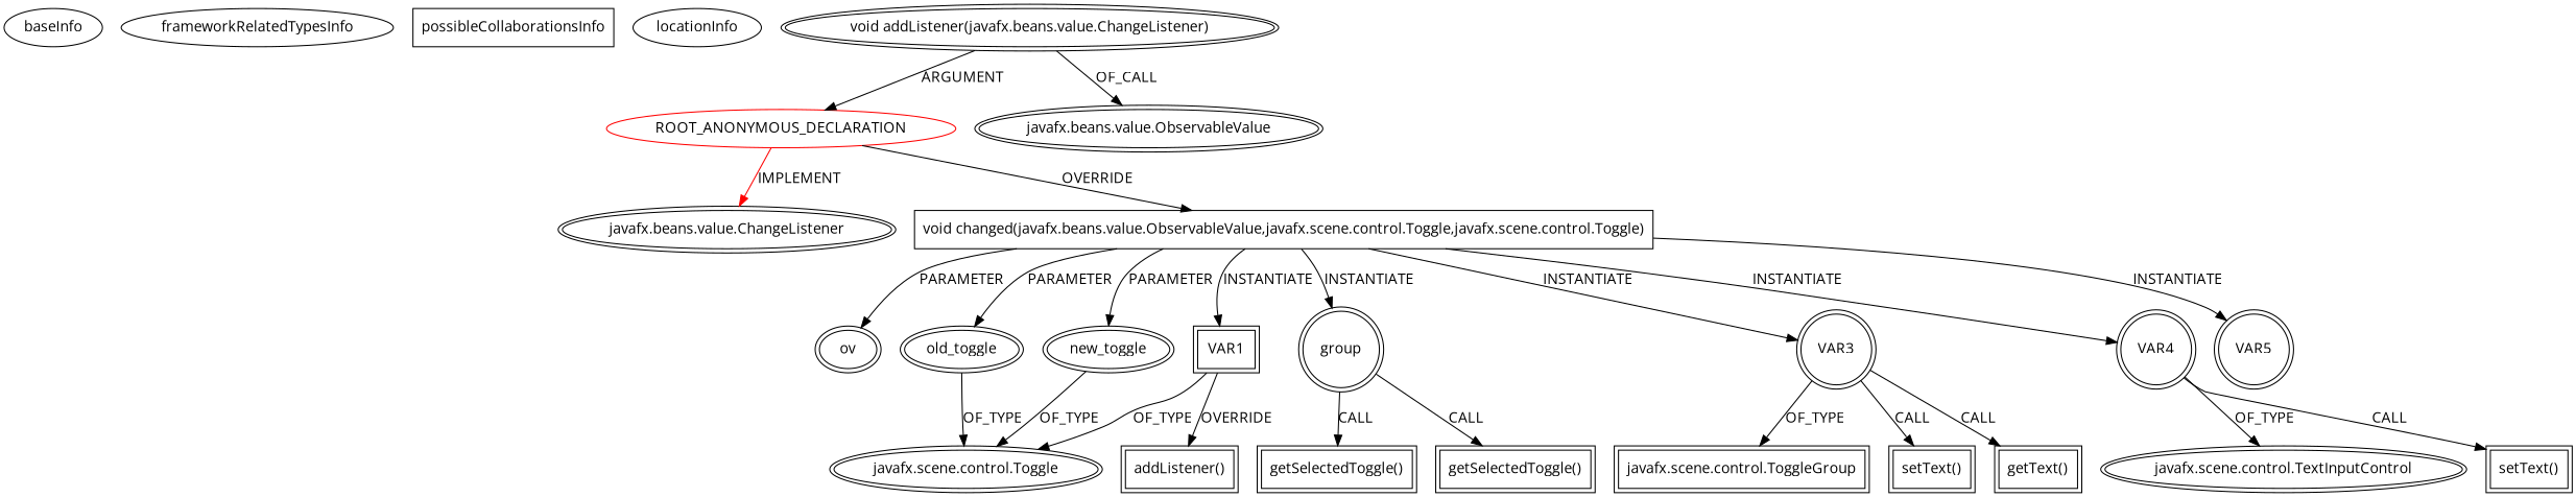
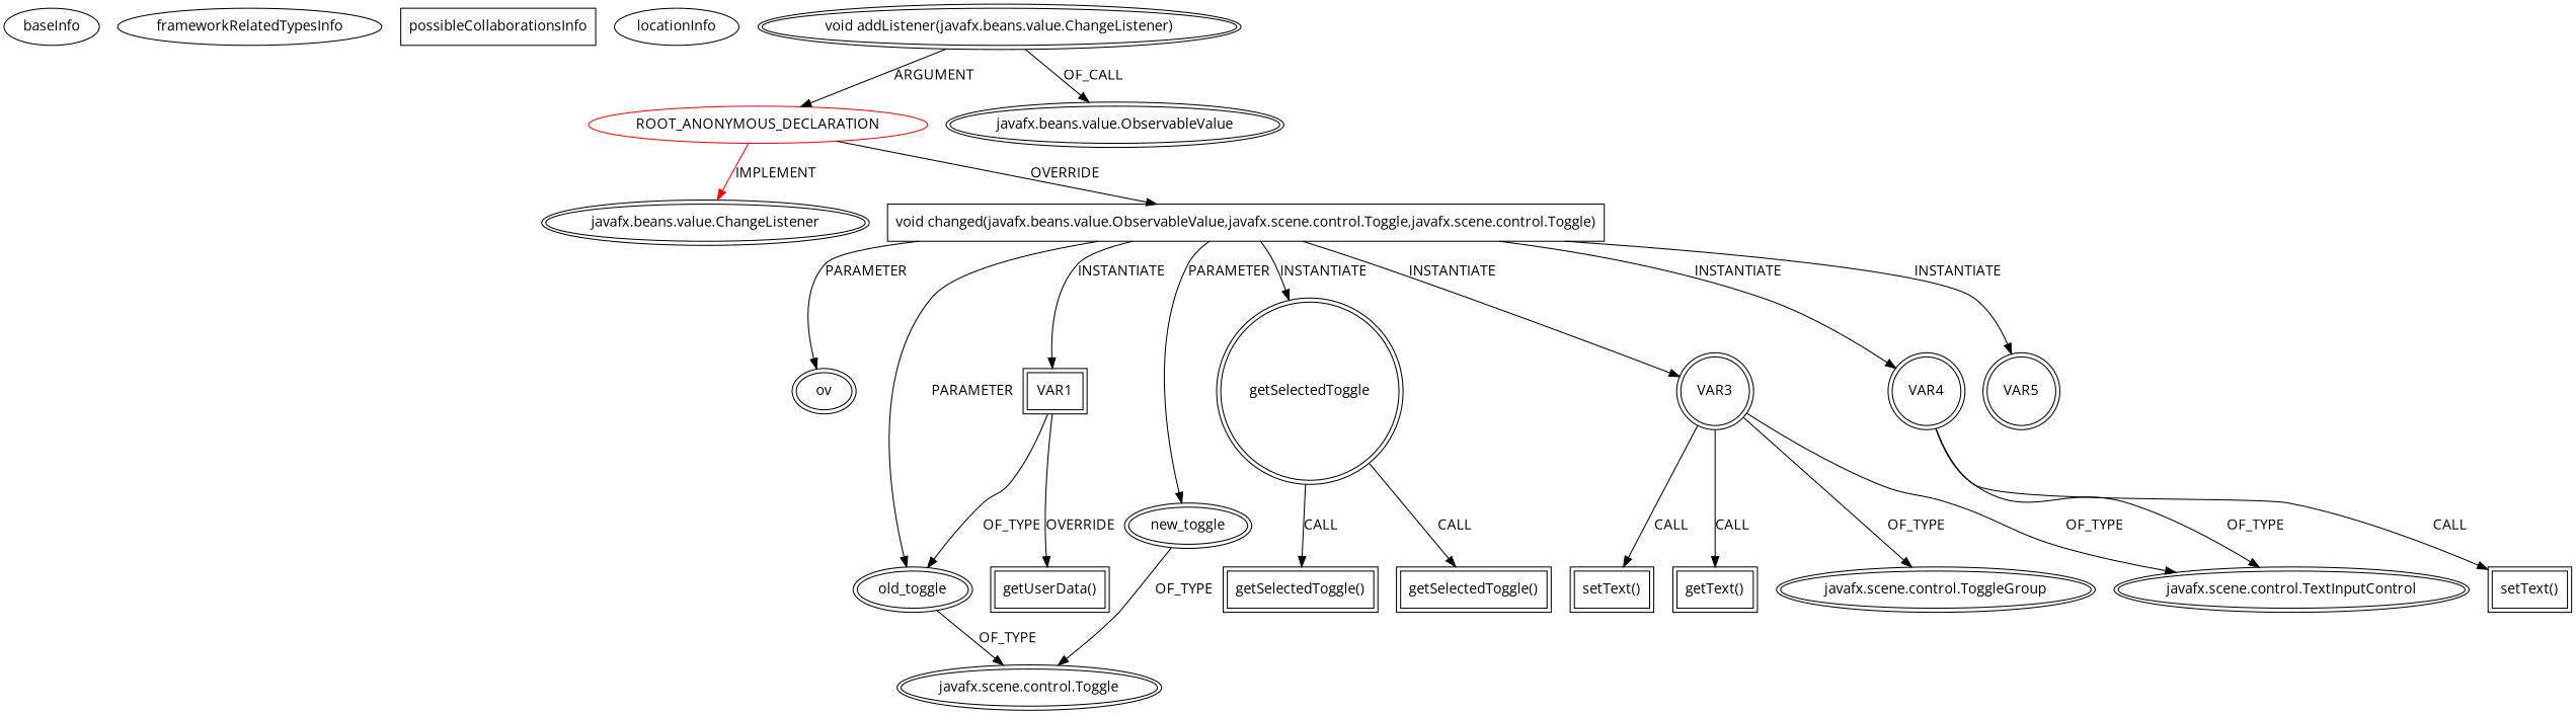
  digraph {
    fontname="Open Sans"
    node [fontname="Open Sans" isFrameworkType=true vertexType=INSIDE_CALL peripheries=2]
    edge [fontname="Open Sans"]
    baseInfo [category=extension_graph graphId=3978 isAnonymous=true possibleRelation=false isFrameworkType="" vertexType="" peripheries=""]
    frameworkRelatedTypesInfo [0="javafx.beans.value.ChangeListener" isFrameworkType="" vertexType="" peripheries=""]
    possibleCollaborationsInfo [shape=box isFrameworkType="" vertexType="" peripheries=""]
    locationInfo [contextSignature="void ConvolvePopup()" filePath="/projects4PB-biomet/biomet-master/src/biomet/popups/ConvolvePopup.java" graphId=3978 projectName="projects4PB-biomet" isFrameworkType="" vertexType="" peripheries=""]
    n5 [color=red isFrameworkType=false label=ROOT_ANONYMOUS_DECLARATION vertexType=ROOT_ANONYMOUS_DECLARATION peripheries=""]
    n6 [label="javafx.beans.value.ChangeListener" vertexType=FRAMEWORK_INTERFACE_TYPE]
    n7 [isFrameworkType=false label="void changed(javafx.beans.value.ObservableValue,javafx.scene.control.Toggle,javafx.scene.control.Toggle)" shape=box vertexType=OVERRIDING_METHOD_DECLARATION peripheries=""]
    n8 [label=ov vertexType=PARAMETER_DECLARATION]
    n9 [label=old_toggle vertexType=PARAMETER_DECLARATION]
    n10 [label=new_toggle vertexType=PARAMETER_DECLARATION]
-   n11 [label=group shape=circle vertexType=VARIABLE_EXPRESION]
+   n11 [label=getSelectedToggle shape=circle vertexType=VARIABLE_EXPRESION]
    n12 [label=VAR1 shape=box vertexType=VARIABLE_EXPRESION]
    n13 [label=VAR3 shape=circle vertexType=VARIABLE_EXPRESION]
    n14 [label=VAR4 shape=circle vertexType=VARIABLE_EXPRESION]
    n15 [label=VAR5 shape=circle vertexType=VARIABLE_EXPRESION]
    n16 [label="void addListener(javafx.beans.value.ChangeListener)" vertexType=OUTSIDE_CALL]
    n17 [label="javafx.beans.value.ObservableValue" vertexType=FRAMEWORK_INTERFACE_TYPE]
    n18 [label="javafx.scene.control.Toggle" vertexType=FRAMEWORK_INTERFACE_TYPE]
    n19 [label="getSelectedToggle()" shape=box]
    n20 [label="getSelectedToggle()" shape=box]
-   n21 [label="addListener()" shape=box]
-   n22 [label="javafx.scene.control.ToggleGroup" vertexType=FRAMEWORK_CLASS_TYPE shape=box]
+   n21 [label="getUserData()" shape=box]
+   n22 [label="javafx.scene.control.ToggleGroup" vertexType=FRAMEWORK_CLASS_TYPE]
    n23 [label="javafx.scene.control.TextInputControl" vertexType=FRAMEWORK_CLASS_TYPE]
    n24 [label="setText()" shape=box]
    n25 [label="getText()" shape=box]
    n26 [label="setText()" shape=box]
    n5 -> n6 [color=red label=IMPLEMENT]
    n5 -> n7 [label=OVERRIDE]
    n7 -> n8 [label=PARAMETER]
    n7 -> n9 [label=PARAMETER]
    n7 -> n10 [label=PARAMETER]
    n7 -> n11 [label=INSTANTIATE]
    n7 -> n12 [label=INSTANTIATE]
    n7 -> n13 [label=INSTANTIATE]
    n7 -> n14 [label=INSTANTIATE]
    n7 -> n15 [label=INSTANTIATE]
    n9 -> n18 [label=OF_TYPE]
    n10 -> n18 [label=OF_TYPE]
    n11 -> n19 [label=CALL]
    n11 -> n20 [label=CALL]
-   n12 -> n18 [label=OF_TYPE]
+   n12 -> n9 [label=OF_TYPE]
    n12 -> n21 [label=OVERRIDE]
    n13 -> n22 [label=OF_TYPE]
+   n13 -> n23 [label=OF_TYPE]
    n13 -> n24 [label=CALL]
    n13 -> n25 [label=CALL]
    n14 -> n23 [label=OF_TYPE]
    n14 -> n26 [label=CALL]
    n16 -> n5 [label=ARGUMENT]
    n16 -> n17 [label=OF_CALL]
  }
